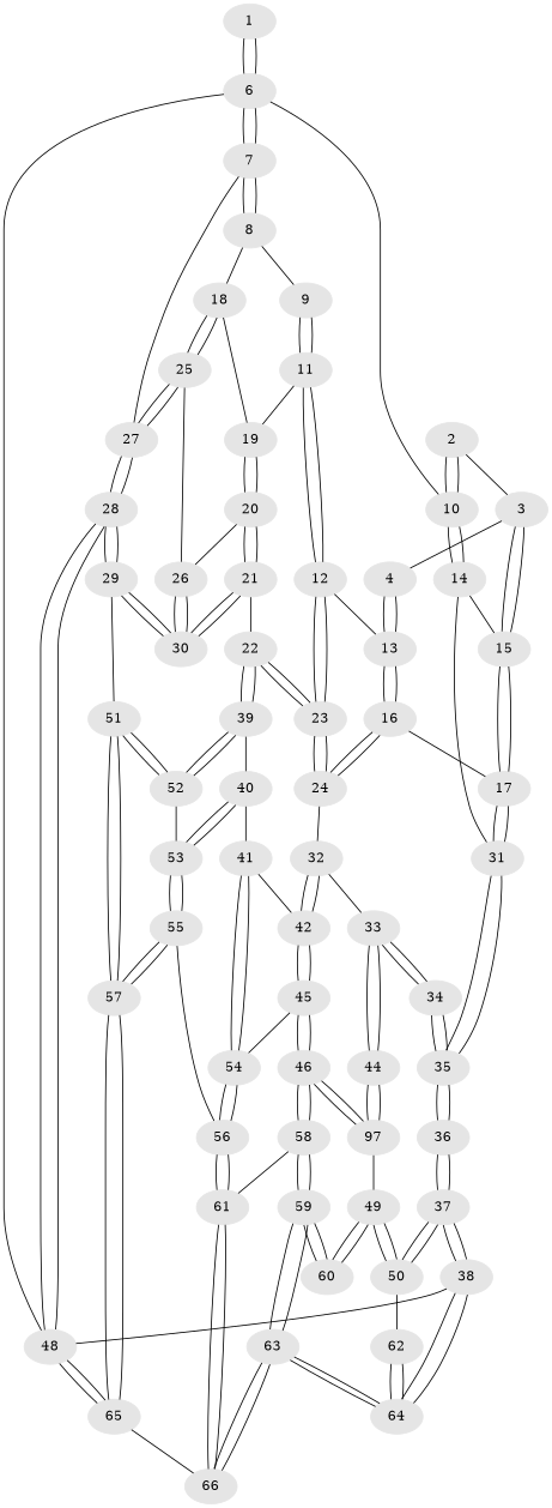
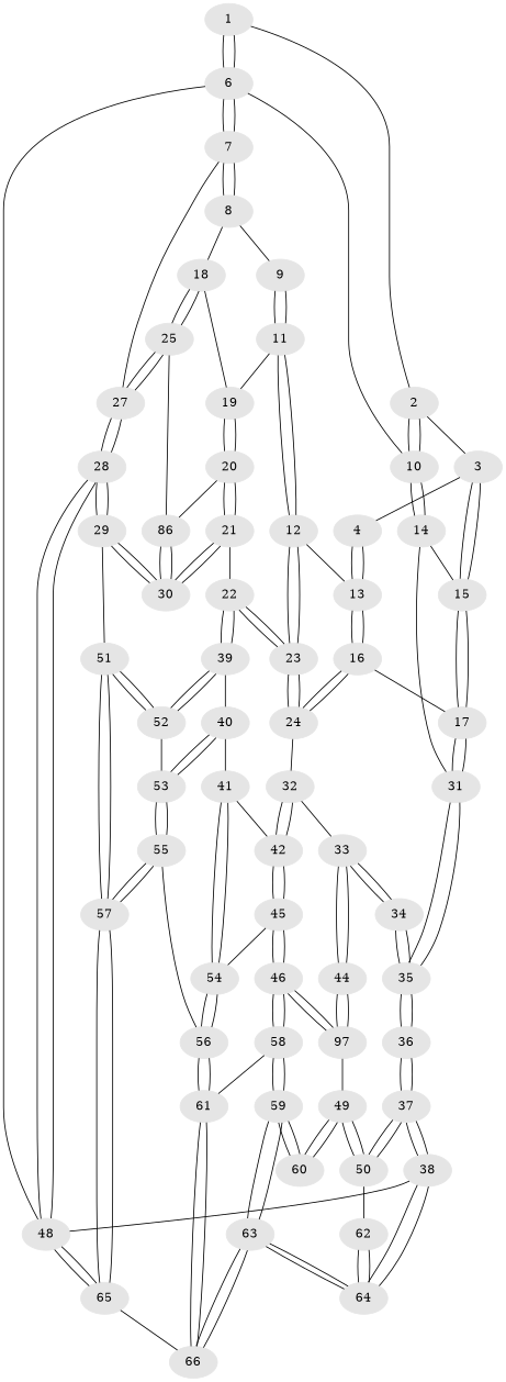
  graph {
    node [color=gray90 style=filled]
    1
    2
    6
    3
    10
    7
    48
    4
    15
    14
    13
    17
    16
    9
    11
    8
    27
    65
    18
    28
    19
    25
    12
    31
    38
    64
    23
    20
    24
    35
    32
-   26
+   26 [label=86]
    21
    22
    30
    39
    40
    52
    33
    42
    29
    51
    57
    36
    34
    44
    45
    n48 [label=97]
    37
    50
    62
    41
    53
    54
    55
    56
    46
    49
    58
    61
    59
    60
    66
    63
+   1 -- 2
    1 -- 6
    1 -- 6
    2 -- 3
    2 -- 10
    2 -- 10
    6 -- 10
    6 -- 7
    6 -- 7
    6 -- 48
    3 -- 4
    3 -- 15
    3 -- 15
    10 -- 14
    10 -- 14
    7 -- 8
    7 -- 8
    7 -- 27
    48 -- 65
    48 -- 65
    4 -- 13
    4 -- 13
    15 -- 17
    15 -- 17
    14 -- 15
    14 -- 31
    13 -- 16
    13 -- 16
    17 -- 31
    17 -- 31
    16 -- 17
    16 -- 24
    16 -- 24
    9 -- 11
    9 -- 11
    11 -- 19
    11 -- 12
    11 -- 12
    8 -- 9
    8 -- 18
    27 -- 28
    27 -- 28
    65 -- 66
    18 -- 19
    18 -- 25
    18 -- 25
    28 -- 48
    28 -- 48
    28 -- 29
    28 -- 29
    19 -- 20
    19 -- 20
    25 -- 27
    25 -- 27
    25 -- 26
    12 -- 13
    12 -- 23
    12 -- 23
    31 -- 35
    31 -- 35
    38 -- 48
    38 -- 64
    38 -- 64
    23 -- 24
    23 -- 24
    20 -- 26
    20 -- 21
    20 -- 21
    24 -- 32
    35 -- 36
    35 -- 36
    32 -- 33
    32 -- 42
    32 -- 42
    26 -- 30
    26 -- 30
    21 -- 22
    21 -- 30
    21 -- 30
    22 -- 23
    22 -- 23
    22 -- 39
    22 -- 39
    39 -- 40
    39 -- 52
    39 -- 52
    40 -- 41
    40 -- 53
    40 -- 53
    52 -- 53
    33 -- 34
    33 -- 34
    33 -- 44
    33 -- 44
    42 -- 45
    42 -- 45
    29 -- 30
    29 -- 30
    29 -- 51
    51 -- 52
    51 -- 52
    51 -- 57
    51 -- 57
    57 -- 65
    57 -- 65
    36 -- 37
    36 -- 37
    34 -- 35
    34 -- 35
    44 -- n48
    44 -- n48
    45 -- 54
    45 -- 46
    45 -- 46
    n48 -- 49
    37 -- 38
    37 -- 38
    37 -- 50
    37 -- 50
    50 -- 62
    62 -- 64
    62 -- 64
    41 -- 42
    41 -- 54
    41 -- 54
    53 -- 55
    53 -- 55
    54 -- 56
    54 -- 56
    55 -- 57
    55 -- 57
    55 -- 56
    56 -- 61
    56 -- 61
    46 -- n48
    46 -- n48
    46 -- 58
    46 -- 58
    49 -- 50
    49 -- 50
    49 -- 60
    49 -- 60
    58 -- 61
    58 -- 59
    58 -- 59
    61 -- 66
    61 -- 66
    59 -- 60
    59 -- 60
    59 -- 63
    59 -- 63
    63 -- 64
    63 -- 64
    63 -- 66
    63 -- 66
  }
